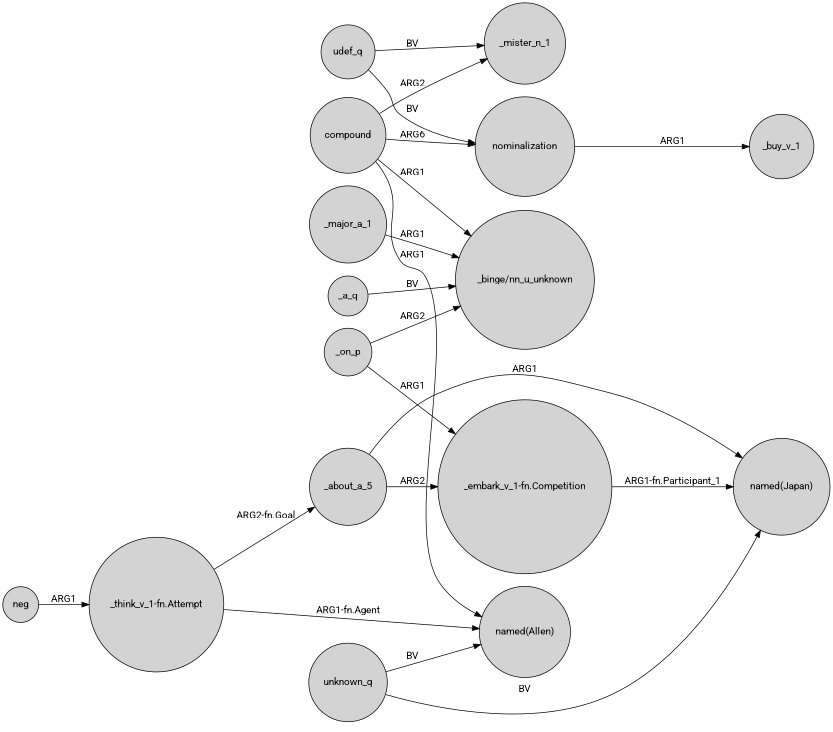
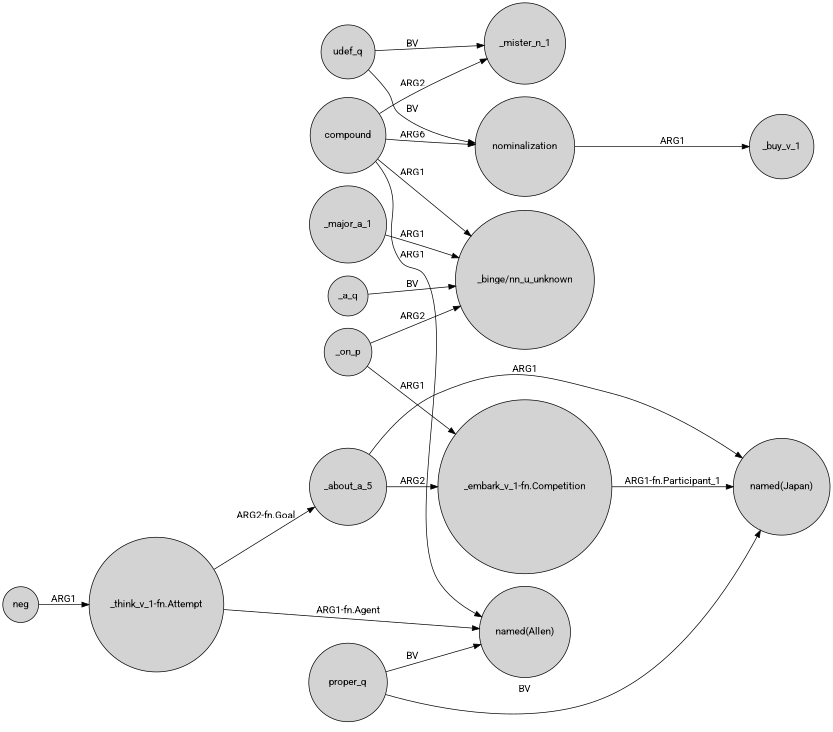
  digraph {
    fontname=Roboto
    rankdir=LR
    node [fontname=Roboto shape=circle style=filled]
    edge [fontname=Roboto]
    nominalization
    _buy_v_1
    compound
    _mister_n_1
    "_binge/nn_u_unknown"
    "named(Allen)"
    "_think_v_1-fn.Attempt"
    n8 [label=_about_a_5]
    "_embark_v_1-fn.Competition"
    "named(Japan)"
    udef_q
    _on_p
    _major_a_1
    _a_q
    neg
-   proper_q [label=unknown_q]
+   proper_q
    nominalization -> _buy_v_1 [label=ARG1]
    compound -> nominalization [label=ARG6]
    compound -> _mister_n_1 [label=ARG2]
    compound -> "_binge/nn_u_unknown" [label=ARG1]
    compound -> "named(Allen)" [label=ARG1]
    "_think_v_1-fn.Attempt" -> "named(Allen)" [label="ARG1-fn.Agent"]
    "_think_v_1-fn.Attempt" -> n8 [label="ARG2-fn.Goal"]
    n8 -> "_embark_v_1-fn.Competition" [label=ARG2]
    n8 -> "named(Japan)" [label=ARG1]
    "_embark_v_1-fn.Competition" -> "named(Japan)" [label="ARG1-fn.Participant_1"]
    udef_q -> nominalization [label=BV]
    udef_q -> _mister_n_1 [label=BV]
    _on_p -> "_binge/nn_u_unknown" [label=ARG2]
    _on_p -> "_embark_v_1-fn.Competition" [label=ARG1]
    _major_a_1 -> "_binge/nn_u_unknown" [label=ARG1]
    _a_q -> "_binge/nn_u_unknown" [label=BV]
    neg -> "_think_v_1-fn.Attempt" [label=ARG1]
    proper_q -> "named(Allen)" [label=BV]
    proper_q -> "named(Japan)" [label=BV]
  }
